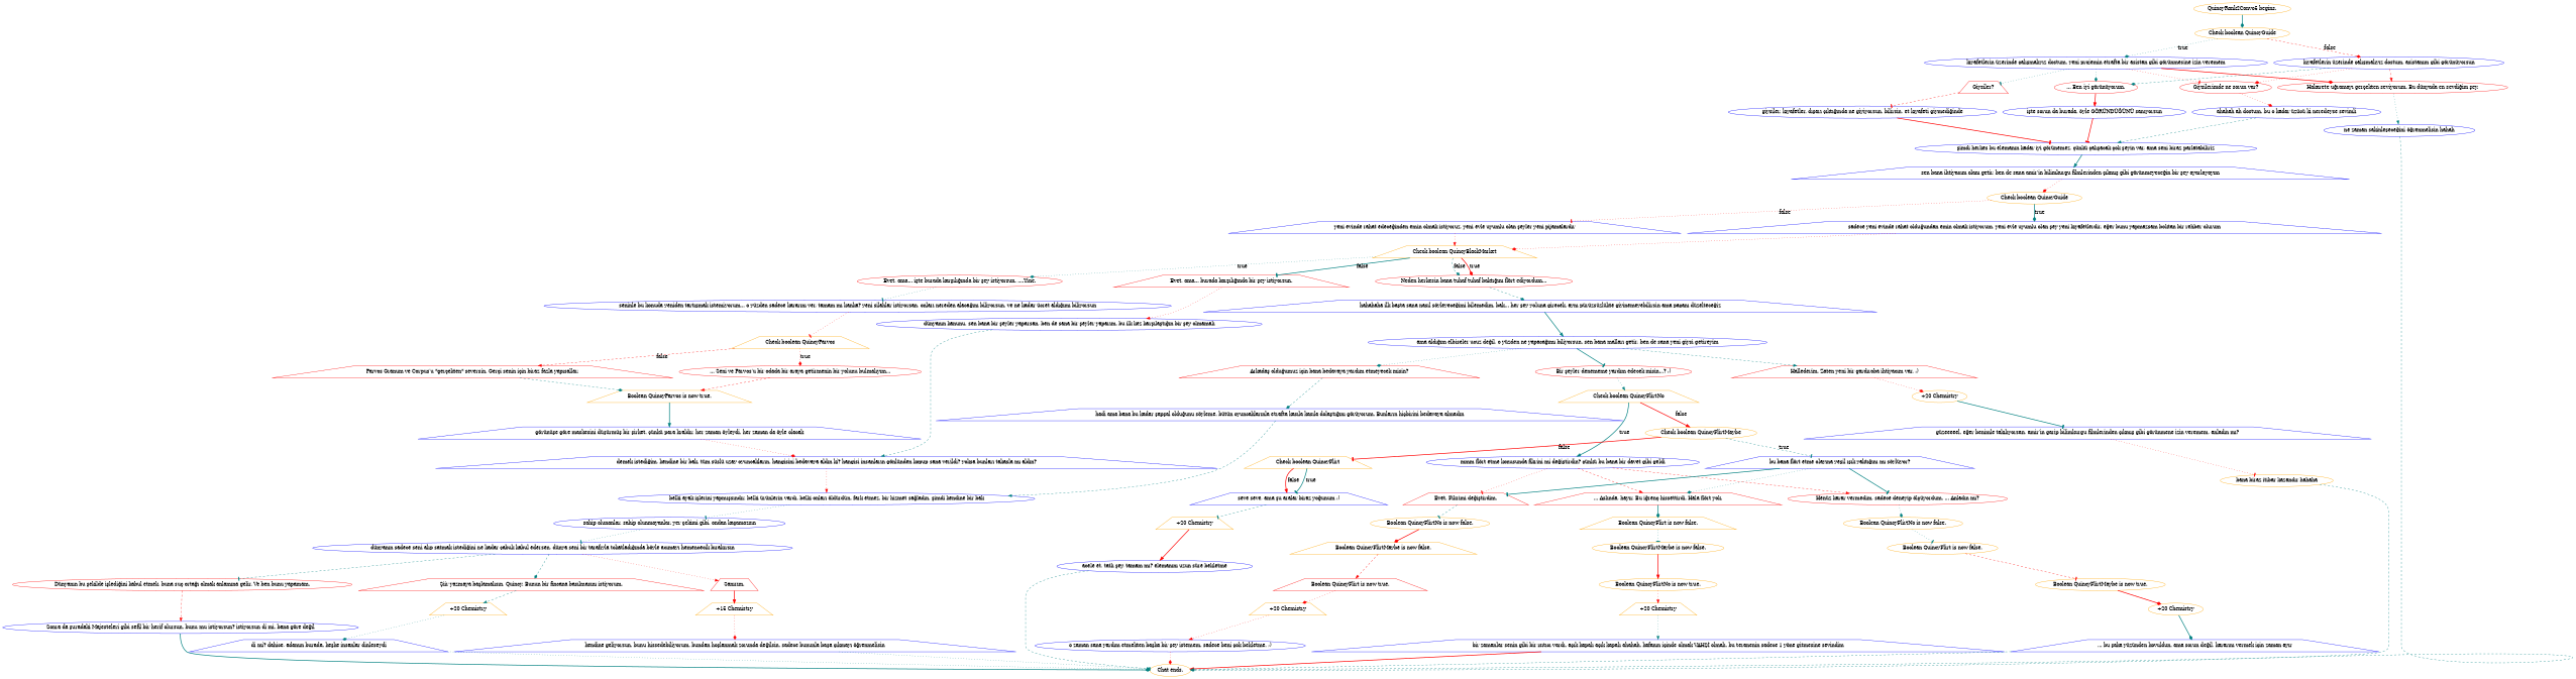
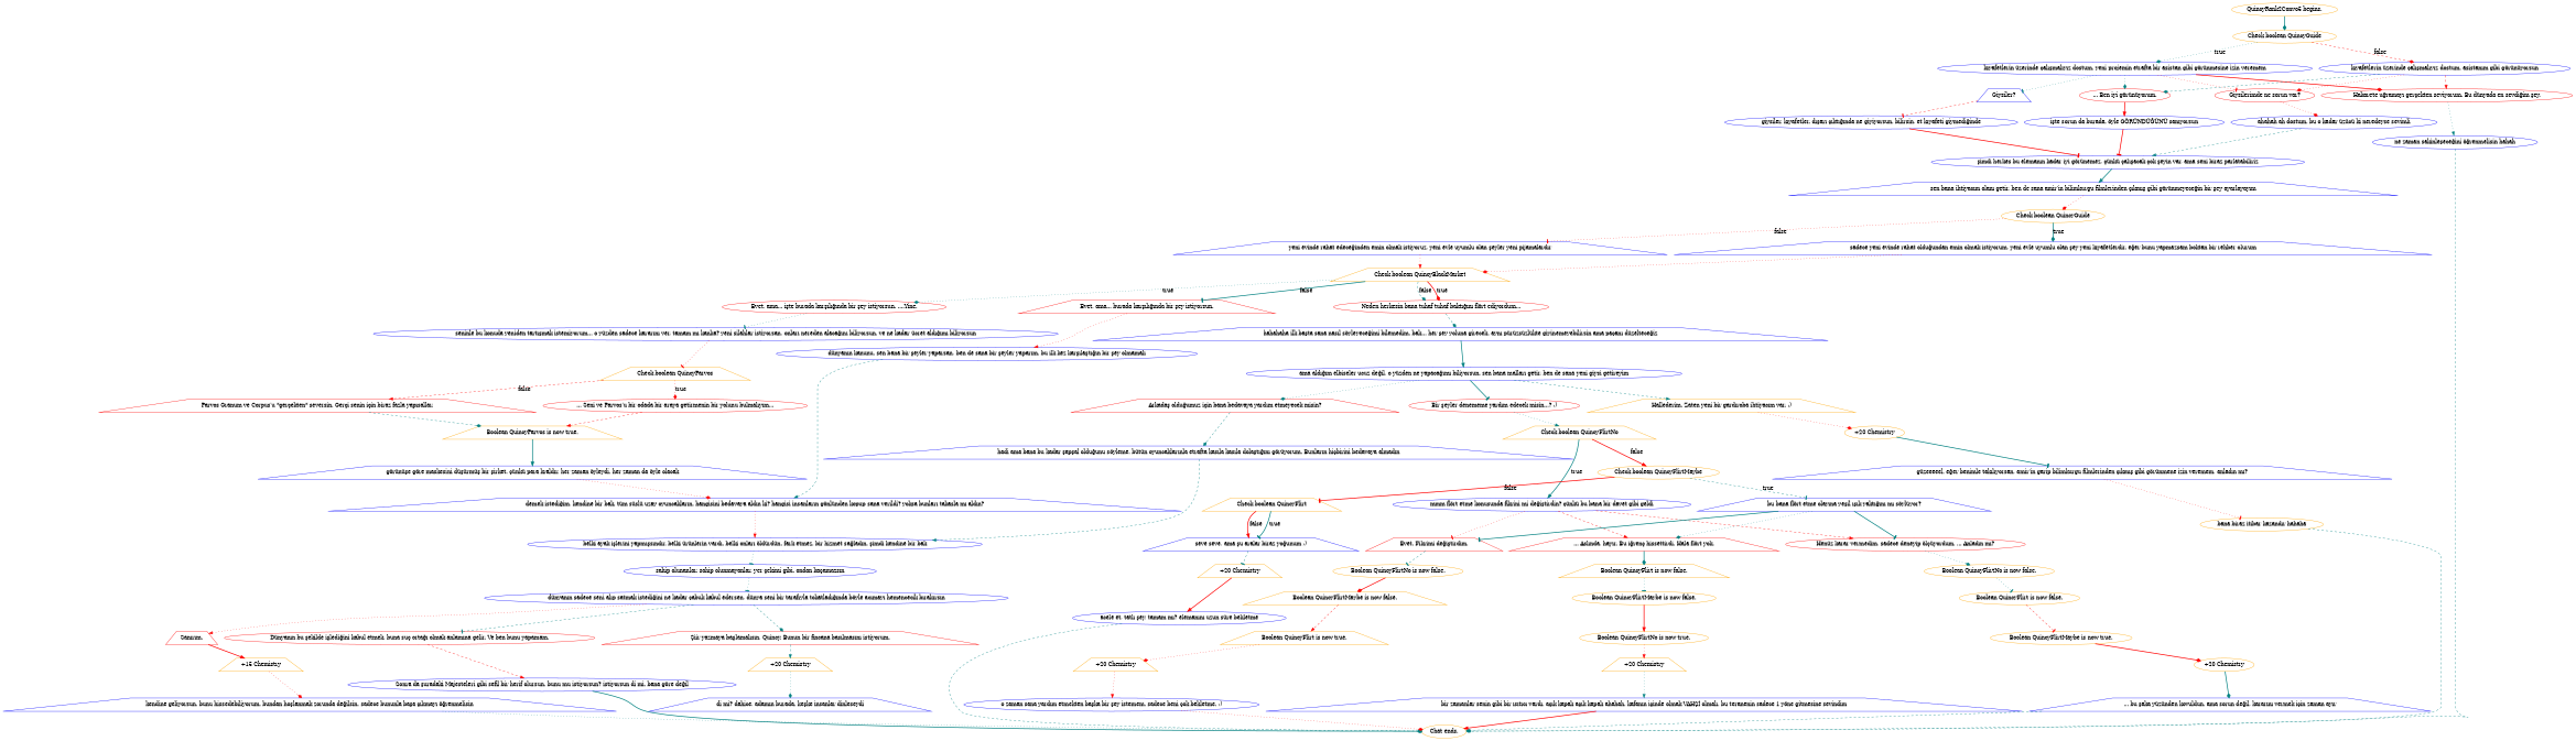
  digraph {
    node [color=blue shape=ellipse]
    edge [arrowhead=normal color=teal style=dotted]
    "QuincyRank2Convo5 begins." [color=orange]
    n2 [color=orange label="Check boolean QuincyGuide"]
    n3 [label="kıyafetlerin üzerinde çalışmalıyız dostum. yeni projemin etrafta bir asistan gibi görünmesine izin veremem"]
    n4 [label="kıyafetlerin üzerinde çalışmalıyız dostum. asistanım gibi görünüyorsun"]
-   n5 [color=red label="Giysiler?" shape=trapezium]
+   n5 [label="Giysiler?" shape=trapezium]
    n6 [color=red label="Hakarete uğramayı gerçekten seviyorum. Bu dünyada en sevdiğim şey."]
    n7 [color=red label="... Ben iyi görünüyorum."]
    n8 [color=red label="Giysilerimde ne sorun var?"]
    n9 [label="giysiler. kıyafetler. dışarı çıktığında ne giyiyorsun. bilirsin, et kıyafeti giymediğinde"]
    n10 [label="ne zaman sakinleşeceğini öğrenmelisin hahah"]
    n11 [label="işte sorun da burada. öyle GÖRÜNDÜĞÜNÜ sanıyorsun"]
    n12 [label="ahahah ah dostum. bu o kadar üzücü ki neredeyse sevimli"]
    n13 [label="şimdi herkes bu elemanın kadar iyi görünemez, çünkü çalışacak çok şeyin var, ama seni biraz parlatabiliriz"]
    "Chat ends." [color=orange]
    n15 [label="sen bana ihtiyacım olanı getir, ben de sana amir'in bilimkurgu filmlerinden çıkmış gibi görünmeyeceğin bir şey ayarlayayım" shape=trapezium]
    n16 [color=orange label="Check boolean QuincyGuide"]
    n17 [label="sadece yeni evinde rahat olduğundan emin olmak istiyorum, yeni evle uyumlu olan şey yeni kıyafetlerdir. eğer bunu yapmazsam boktan bir rehber olurum" shape=trapezium]
    n18 [label="yeni evinde rahat edeceğinden emin olmak istiyoruz, yeni evle uyumlu olan şeyler yeni pijamalardır" shape=trapezium]
    n19 [color=orange label="Check boolean QuincyBlackMarket" shape=trapezium]
    n20 [color=red label="Evet, ama... işte burada karşılığında bir şey istiyorsun. ....Yine."]
    n21 [color=red label="Neden herkesin bana tuhaf tuhaf baktığını flört ediyordum..."]
    n22 [color=red label="Evet, ama... burada karşılığında bir şey istiyorsun." shape=trapezium]
    n23 [label="seninle bu konuda yeniden tartışmak istemiyorum... o yüzden sadece kararını ver, tamam mı kanka? yeni silahlar istiyorsan, onları nereden alacağını biliyorsun. ve ne kadar ücret aldığımı biliyorsun"]
    n24 [label="hahahaha ilk başta sana nasıl söyleyeceğimi bilemedim. bak... her şey yoluna girecek. aynı pürüzsüzlükte giyinemeyebilirsin ama paçanı düzelteceğiz" shape=trapezium]
    n25 [label="dünyanın kanunu. sen bana bir şeyler yaparsan, ben de sana bir şeyler yaparım. bu ilk kez karşılaştığın bir şey olmamalı"]
    n26 [color=orange label="Check boolean QuincyParvos" shape=trapezium]
    n27 [label="ama aldığım elbiseler ucuz değil, o yüzden ne yapacağımı biliyorsun. sen bana malları getir, ben de sana yeni giysi getireyim"]
    n28 [label="demek istediğim, kendine bir bak. tüm süslü uzay oyuncakların. hangisini bedavaya aldın ki? hangisi insanların gönlünden kopup sana verildi? yoksa bunları takasla mı aldın?" shape=trapezium]
    n29 [color=red label="... Seni ve Parvos'u bir odada bir araya getirmenin bir yolunu bulmalıyım..."]
    n30 [color=red label="Parvos Granum ve Corpus'u *gerçekten* seversin. Gerçi senin için biraz fazla yapısallar." shape=trapezium]
    n31 [color=red label="Arkadaş olduğumuz için bana bedavaya yardım etmeyecek misin?" shape=trapezium]
-   n32 [color=red label="Hallederim. Zaten yeni bir gardıroba ihtiyacım var. :)" shape=trapezium]
+   n32 [color=orange label="Hallederim. Zaten yeni bir gardıroba ihtiyacım var. :)" shape=trapezium]
    n33 [color=red label="Bir şeyler denememe yardım edecek misin...? ;)"]
    n34 [label="belki ayak işlerini yapmışsındır. belki ürünlerin vardı. belki onları öldürdün. fark etmez. bir hizmet sağladın. şimdi kendine bir bak"]
    n35 [color=orange label="Boolean QuincyParvos is now true." shape=trapezium]
    n36 [label="hadi ama bana bu kadar şapşal olduğunu söyleme. bütün oyuncaklarınla etrafta kasıla kasıla dolaştığını görüyorum. Bunların hiçbirini bedavaya almadın" shape=trapezium]
    n37 [color=orange label="+20 Chemistry"]
    n38 [color=orange label="Check boolean QuincyFlirtNo" shape=trapezium]
    n39 [label="sahip olunanlar. sahip olunmayanlar. yer çekimi gibi. ondan kaçamazsın"]
    n40 [label="görünüşe göre maskesini düşürmüş bir şirket. çünkü para kraldır. her zaman öyleydi. her zaman da öyle olacak" shape=trapezium]
    n41 [label="güzeeeeel. eğer benimle takılıyorsan, amir'in garip bilimkurgu filmlerinden çıkmış gibi görünmene izin veremem, anladın mı?" shape=trapezium]
    n42 [label="mmm flört etme konusunda fikrini mi değiştirdin? çünkü bu bana bir davet gibi geldi"]
    n43 [color=orange label="Check boolean QuincyFlirtMaybe"]
    n44 [label="dünyanın sadece seni alıp satmak istediğini ne kadar çabuk kabul edersen, dünya seni bir tarafıyla tokatladığında böyle acımayı hemencecik bırakırsın"]
    n45 [color=orange label="bana biraz itibar kazandır hahaha"]
    n46 [color=red label="Evet. Fikrimi değiştirdim." shape=trapezium]
    n47 [color=red label="... Aslında, hayır. Bu iğrenç hissettirdi. Hala flört yok." shape=trapezium]
    n48 [color=red label="Henüz karar vermedim, sadece deneyip ölçüyordum. ... Anladın mı?"]
    n49 [label="bu bana flört etme olayına yeşil ışık yaktığını mı söylüyor?" shape=trapezium]
    n50 [color=orange label="Check boolean QuincyFlirt" shape=trapezium]
    n51 [color=red label="Dünyanın bu şekilde işlediğini kabul etmek, buna suç ortağı olmak anlamına gelir. Ve ben bunu yapamam."]
    n52 [color=red label="Şiir yazmaya başlamalısın, Quincy. Bunun bir fincana basılmasını istiyorum." shape=trapezium]
    n53 [color=red label="Sanırım." shape=trapezium]
    n54 [color=orange label="Boolean QuincyFlirtNo is now false."]
    n55 [color=orange label="Boolean QuincyFlirt is now false." shape=trapezium]
    n56 [color=orange label="Boolean QuincyFlirtNo is now false."]
    n57 [label="seve seve, ama şu aralar biraz yoğunum ;)" shape=trapezium]
    n58 [label="Sonra da şuradaki Majesteleri gibi sefil bir herif olursun. bunu mu istiyorsun? istiyorsun di mi. bana göre değil"]
    n59 [color=orange label="+20 Chemistry" shape=trapezium]
    n60 [color=orange label="+15 Chemistry" shape=trapezium]
    n61 [color=orange label="Boolean QuincyFlirtMaybe is now false." shape=trapezium]
    n62 [color=orange label="Boolean QuincyFlirtMaybe is now false."]
    n63 [color=orange label="Boolean QuincyFlirt is now false."]
    n64 [color=orange label="+20 Chemistry" shape=trapezium]
    n65 [label="di mi? dahice, adamın burada. keşke insanlar dinleseydi" shape=trapezium]
    n66 [label="kendine geliyorsun. bunu hissedebiliyorum. bundan hoşlanmak zorunda değilsin. sadece bununla başa çıkmayı öğrenmelisin" shape=trapezium]
-   n67 [color=red label="Boolean QuincyFlirt is now true." shape=trapezium]
+   n67 [color=orange label="Boolean QuincyFlirt is now true." shape=trapezium]
    n68 [color=orange label="Boolean QuincyFlirtNo is now true."]
    n69 [color=orange label="Boolean QuincyFlirtMaybe is now true."]
    n70 [label="acele et, tatlı şey, tamam mı? elemanını uzun süre bekletme"]
    n71 [color=orange label="+20 Chemistry" shape=trapezium]
    n72 [color=orange label="+20 Chemistry" shape=trapezium]
    n73 [color=orange label="+20 Chemistry"]
    n74 [label="o zaman sana yardım etmekten başka bir şey istemem. sadece beni çok bekletme. ;)"]
    n75 [label="bir zamanlar senin gibi bir ısıtıcı vardı. açık kapalı açık kapalı ahahah. kafanın içinde olmak VAHŞİ olmalı. bu teranenin sadece 1 yöne gitmesine sevindim" shape=trapezium]
    n76 [label="... bu şaka yüzünden kovuldun. ama sorun değil, kararını vermek için zaman ayır" shape=trapezium]
    "QuincyRank2Convo5 begins." -> n2 [arrowhead=diamond style=bold]
    n2 -> n3 [arrowhead=diamond label=true]
    n2 -> n4 [arrowhead=diamond color=red label=false style=dashed]
    n3 -> n5 [arrowhead=tee]
    n3 -> n6 [arrowhead=diamond color=red style=bold]
    n3 -> n7 [arrowhead=diamond]
    n3 -> n8 [arrowhead=tee color=red]
    n4 -> n6 [color=red style=dashed]
    n4 -> n7 [arrowhead=diamond style=dashed]
    n4 -> n8 [arrowhead=diamond color=red]
    n5 -> n9 [arrowhead=tee color=red style=dashed]
    n6 -> n10
    n7 -> n11 [color=red style=bold]
    n8 -> n12 [arrowhead=diamond color=red]
    n9 -> n13 [arrowhead=tee color=red style=bold]
    n10 -> "Chat ends." [style=dashed]
    n11 -> n13 [arrowhead=tee color=red style=bold]
    n12 -> n13 [style=dashed]
    n13 -> n15 [style=bold]
    n15 -> n16 [arrowhead=diamond color=red]
    n16 -> n17 [arrowhead=diamond label=true style=bold]
    n16 -> n18 [arrowhead=tee color=red label=false]
    n17 -> n19 [arrowhead=diamond color=red]
    n18 -> n19 [color=red]
    n19 -> n20 [arrowhead=diamond label=true]
    n19 -> n21 [arrowhead=diamond color=red label=true style=bold]
    n19 -> n21 [arrowhead=diamond label=false style=dashed]
    n19 -> n22 [arrowhead=tee label=false style=bold]
    n20 -> n23 [arrowhead=tee]
    n21 -> n24 [arrowhead=diamond style=dashed]
    n22 -> n25 [color=red]
    n23 -> n26 [arrowhead=tee color=red]
    n24 -> n27 [style=bold]
    n25 -> n28 [style=dashed]
    n26 -> n29 [arrowhead=diamond color=red label=true]
    n26 -> n30 [color=red label=false style=dashed]
    n27 -> n31 [arrowhead=diamond]
    n27 -> n32 [style=dashed]
    n27 -> n33 [arrowhead=tee style=bold]
    n28 -> n34 [color=red]
    n29 -> n35 [color=red style=dashed]
    n30 -> n35 [arrowhead=diamond style=dashed]
    n31 -> n36 [arrowhead=diamond style=dashed]
    n32 -> n37 [arrowhead=diamond color=red]
    n33 -> n38
    n34 -> n39 [arrowhead=tee]
    n35 -> n40 [style=bold]
    n36 -> n34 [style=dashed]
    n37 -> n41 [arrowhead=tee style=bold]
    n38 -> n42 [label=true style=bold]
    n38 -> n43 [color=red label=false style=bold]
    n39 -> n44 [arrowhead=tee]
    n40 -> n28 [arrowhead=diamond color=red]
    n41 -> n45 [arrowhead=tee color=red]
    n42 -> n46 [arrowhead=tee color=red]
    n42 -> n47 [color=red style=dashed]
    n42 -> n48 [color=red style=dashed]
    n43 -> n49 [arrowhead=tee label=true style=dashed]
    n43 -> n50 [arrowhead=tee color=red label=false style=bold]
    n44 -> n51 [arrowhead=tee style=dashed]
    n44 -> n52 [arrowhead=diamond style=dashed]
    n44 -> n53 [color=red]
    n45 -> "Chat ends." [arrowhead=diamond style=dashed]
    n46 -> n54 [arrowhead=tee style=dashed]
    n47 -> n55 [arrowhead=diamond style=bold]
    n48 -> n56 [arrowhead=diamond]
    n49 -> n46 [arrowhead=tee style=bold]
    n49 -> n47 [arrowhead=diamond]
    n49 -> n48 [arrowhead=tee style=bold]
    n50 -> n57 [arrowhead=tee label=true style=bold]
    n50 -> n57 [color=red label=false style=bold]
    n51 -> n58 [color=red style=dashed]
    n52 -> n59 [style=dashed]
    n53 -> n60 [color=red style=bold]
    n54 -> n61 [arrowhead=diamond color=red style=bold]
    n55 -> n62 [arrowhead=tee]
    n56 -> n63 [arrowhead=tee]
    n57 -> n64 [arrowhead=tee style=dashed]
    n58 -> "Chat ends." [arrowhead=diamond style=bold]
    n59 -> n65 [arrowhead=diamond]
    n60 -> n66 [arrowhead=diamond color=red]
    n61 -> n67 [color=red style=dashed]
    n62 -> n68 [color=red style=bold]
    n63 -> n69 [arrowhead=tee color=red style=dashed]
    n64 -> n70 [color=red style=bold]
-   n65 -> "Chat ends."
    n66 -> "Chat ends." [arrowhead=tee]
    n67 -> n71 [arrowhead=diamond color=red]
    n68 -> n72 [color=red]
    n69 -> n73 [arrowhead=diamond color=red style=bold]
    n70 -> "Chat ends." [style=dashed]
    n71 -> n74 [color=red]
    n72 -> n75
    n73 -> n76 [arrowhead=diamond style=bold]
    n74 -> "Chat ends." [arrowhead=diamond color=red]
    n75 -> "Chat ends." [color=red style=bold]
    n76 -> "Chat ends." [style=dashed]
  }
